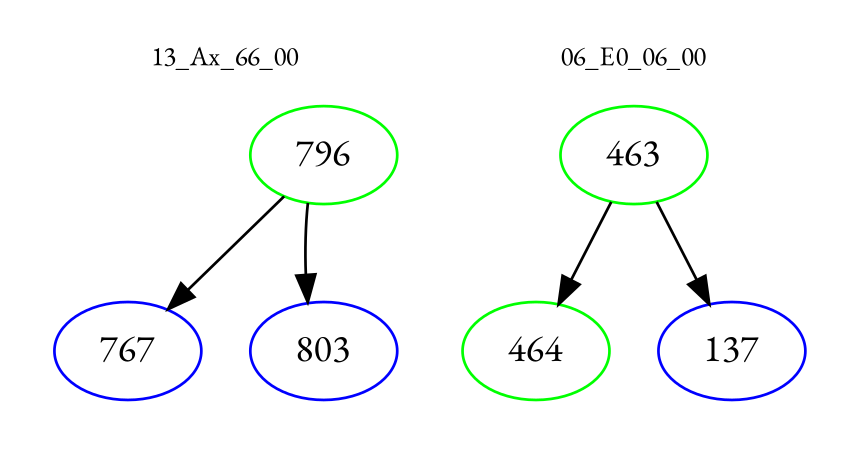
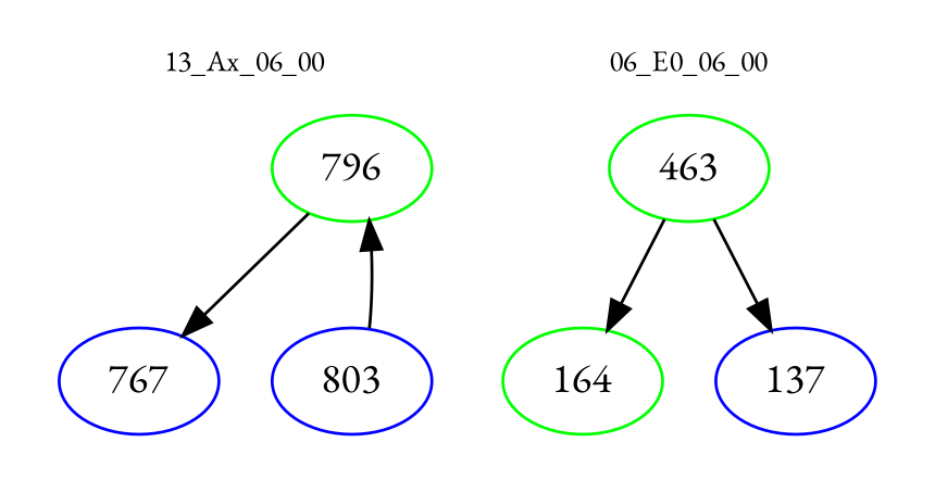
  digraph {
    fontname="EB Garamond"
    node [color=green fontname="EB Garamond"]
    edge [color=black fontname="EB Garamond"]
    n1 [label=796]
    n2 [color=blue label=767]
    n3 [color=blue label=803]
    n4 [label=463]
-   n5 [label=464]
+   n5 [label=164]
    n6 [color=blue label=137]
    subgraph cluster_1 {
      color=white
      fontsize=10
-     label="13_Ax_66_00"
+     label="13_Ax_06_00"
      n1
      n2
      n3
    }
    subgraph cluster_2 {
      color=white
      fontsize=10
      label="06_E0_06_00"
      n4
      n5
      n6
    }
    n1 -> n2
-   n1 -> n3
+   n3 -> n1
    n4 -> n5
    n4 -> n6
  }
